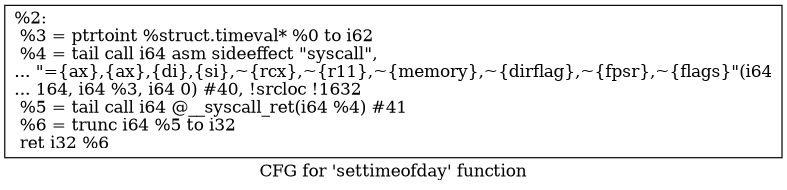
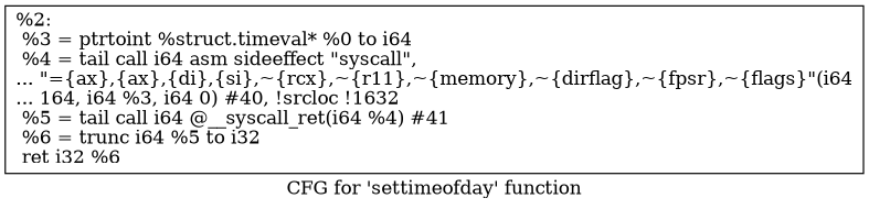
  digraph {
    label="CFG for 'settimeofday' function"
-   n1 [label="{%2:\l  %3 = ptrtoint %struct.timeval* %0 to i62\l  %4 = tail call i64 asm sideeffect \"syscall\",\l... \"=\{ax\},\{ax\},\{di\},\{si\},~\{rcx\},~\{r11\},~\{memory\},~\{dirflag\},~\{fpsr\},~\{flags\}\"(i64\l... 164, i64 %3, i64 0) #40, !srcloc !1632\l  %5 = tail call i64 @__syscall_ret(i64 %4) #41\l  %6 = trunc i64 %5 to i32\l  ret i32 %6\l}" shape=record]
+   n1 [label="{%2:\l  %3 = ptrtoint %struct.timeval* %0 to i64\l  %4 = tail call i64 asm sideeffect \"syscall\",\l... \"=\{ax\},\{ax\},\{di\},\{si\},~\{rcx\},~\{r11\},~\{memory\},~\{dirflag\},~\{fpsr\},~\{flags\}\"(i64\l... 164, i64 %3, i64 0) #40, !srcloc !1632\l  %5 = tail call i64 @__syscall_ret(i64 %4) #41\l  %6 = trunc i64 %5 to i32\l  ret i32 %6\l}" shape=record]
  }
